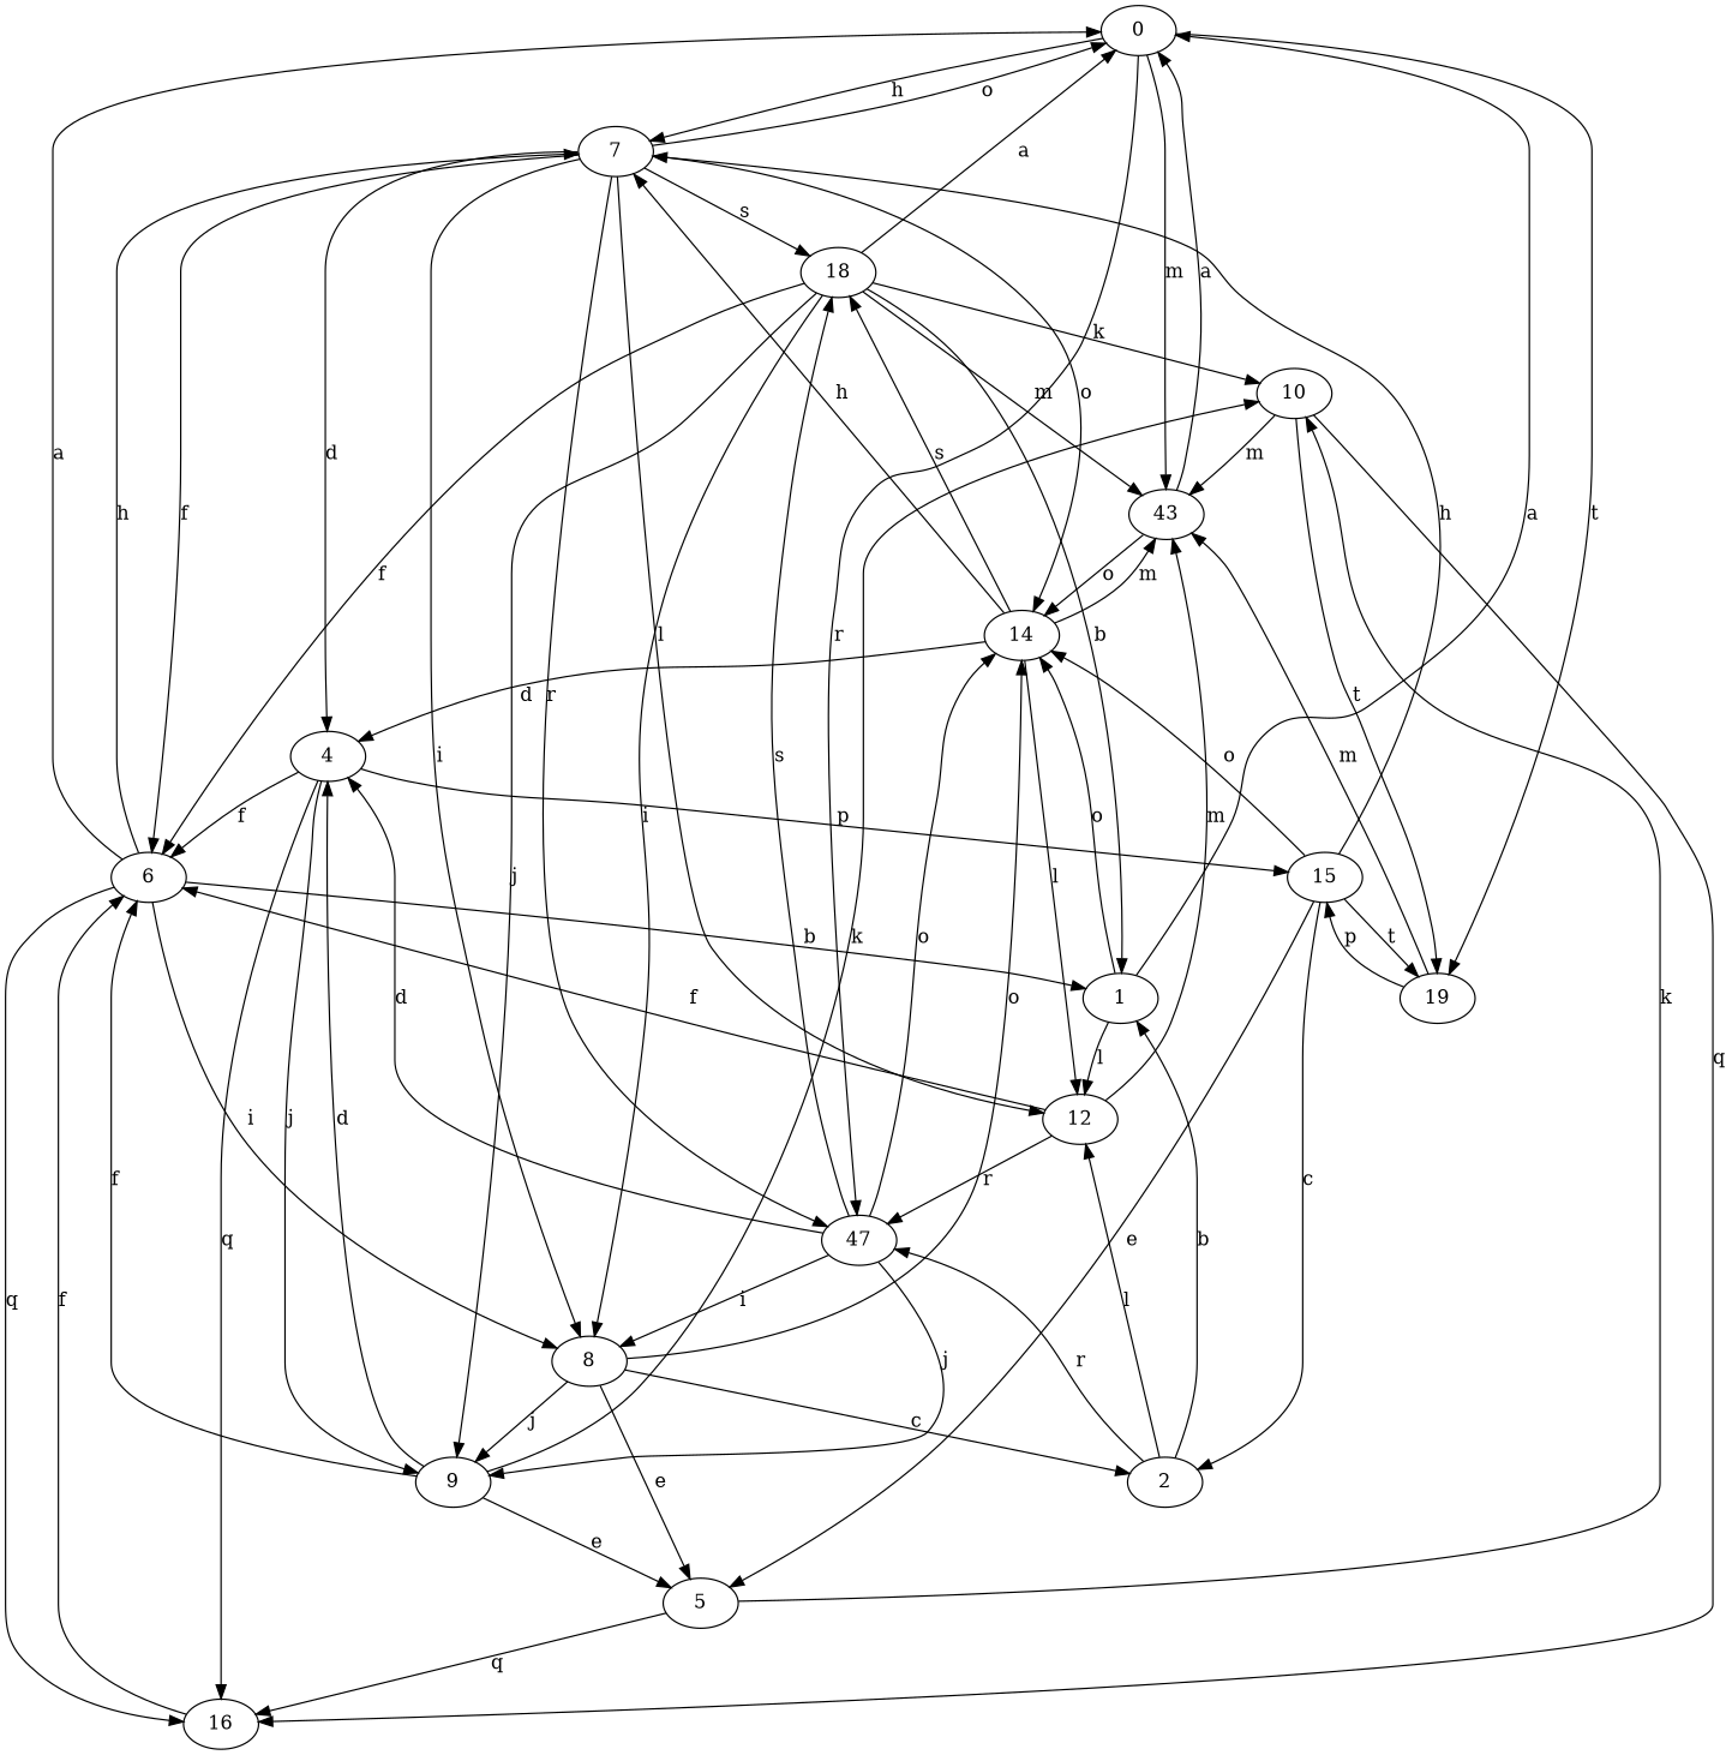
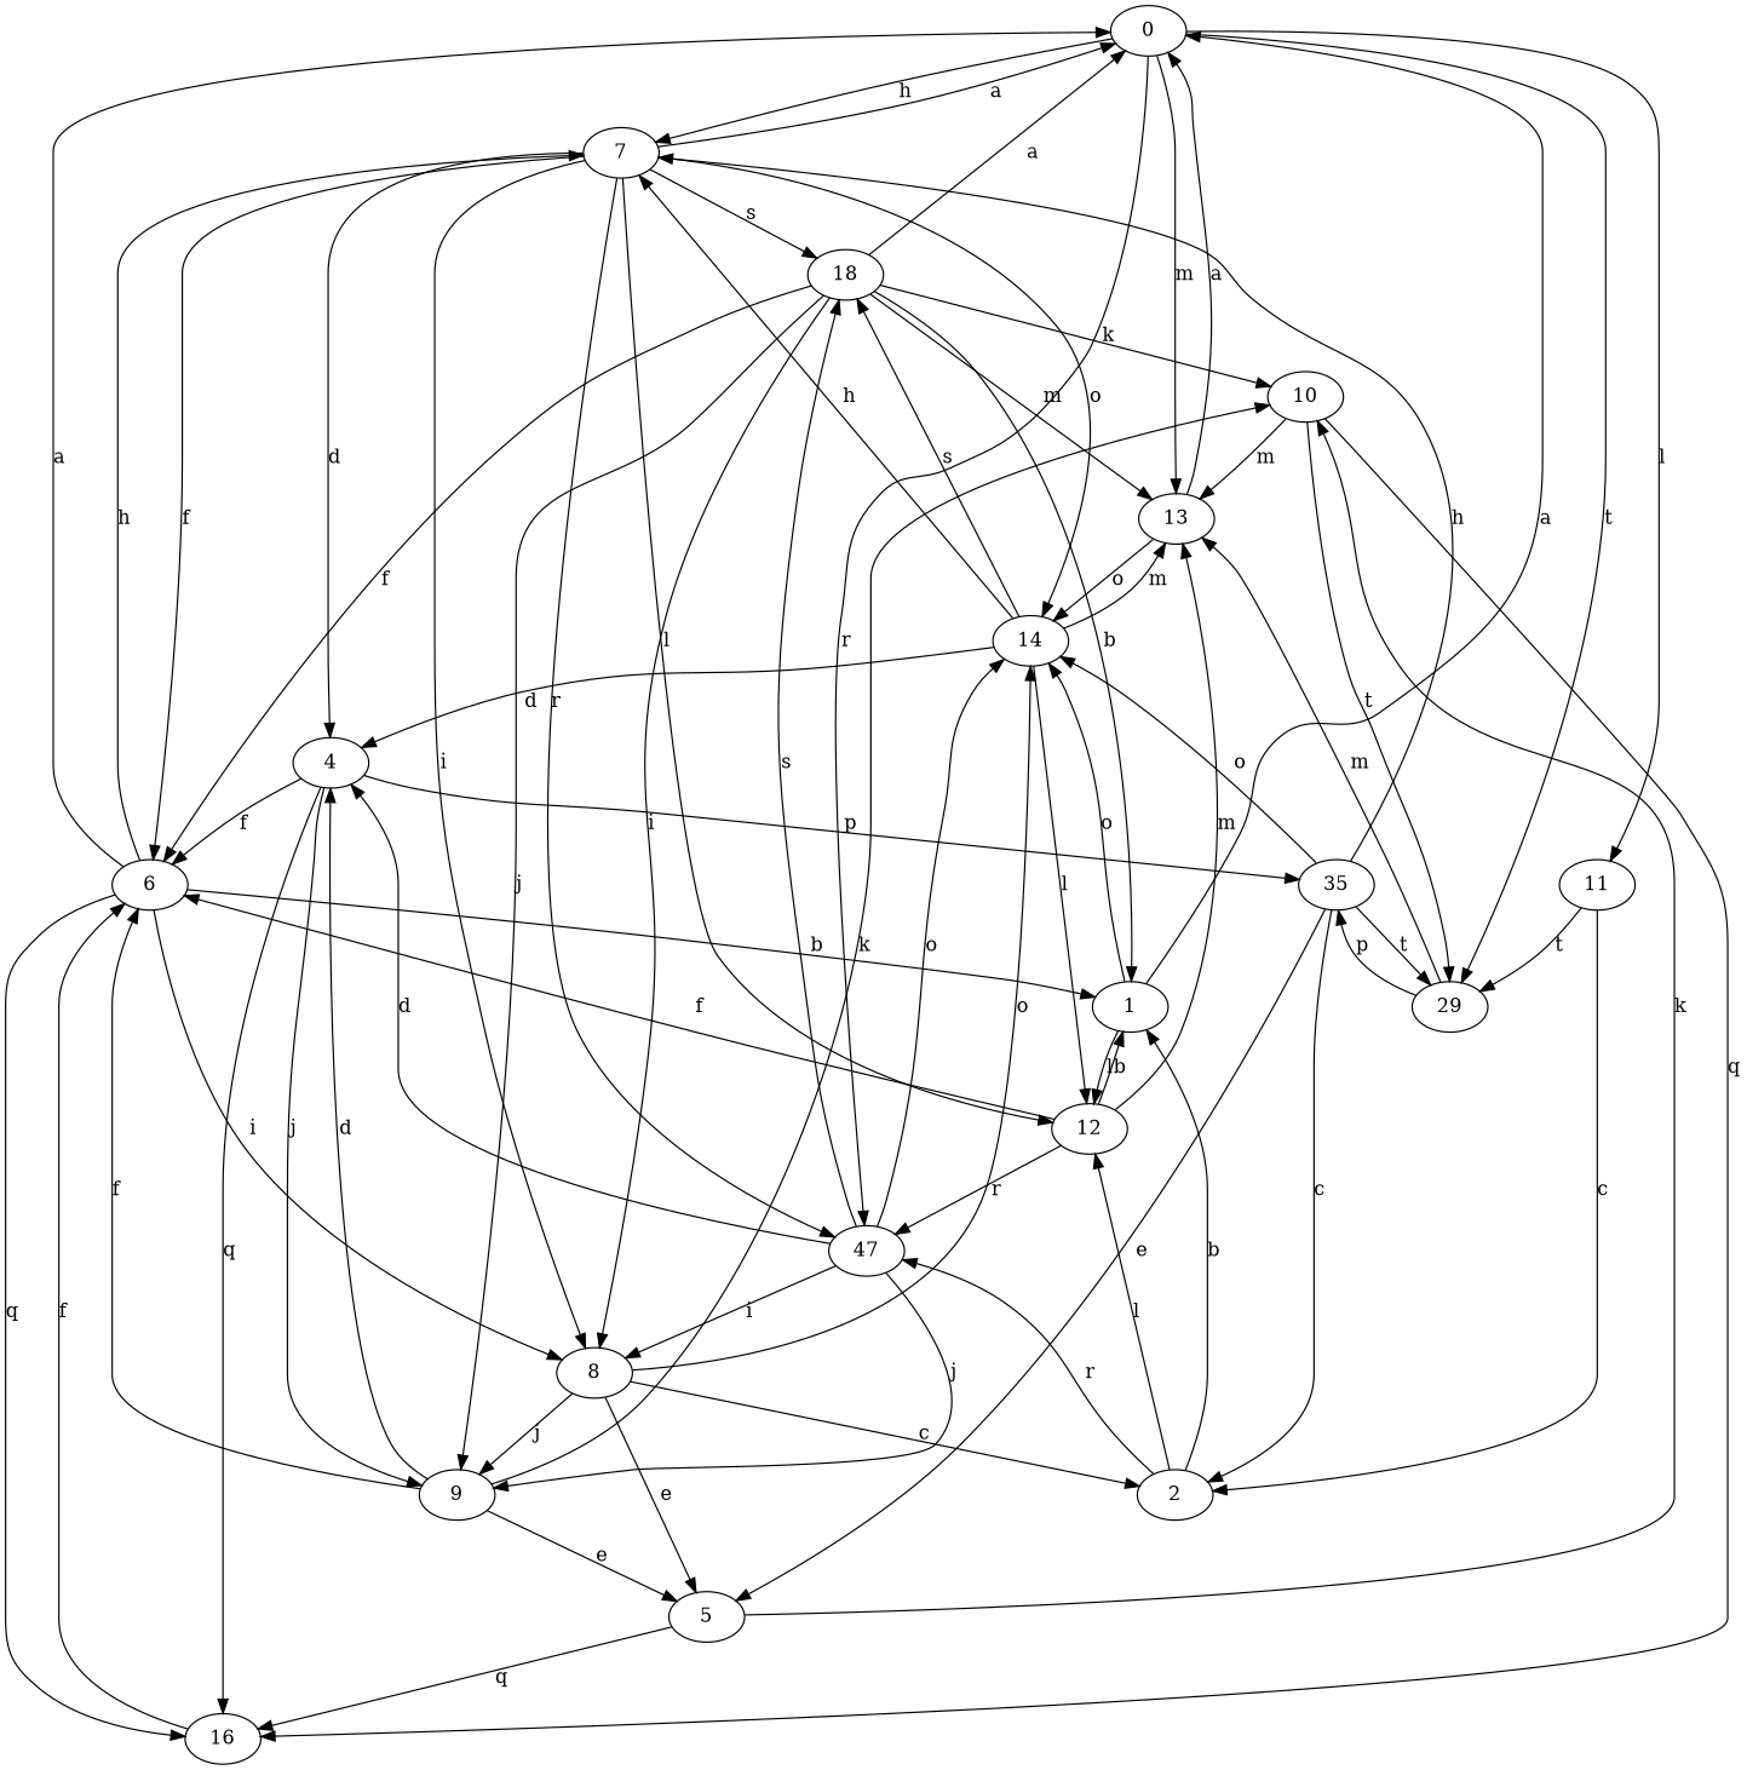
  strict digraph {
    0
    7
-   13 [label=43]
+   11
+   13
    n5 [label=47]
-   19
+   19 [label=29]
    12
    14
    4
    6
    8
    18
    2
    9
-   15
+   15 [label=35]
    1
    16
    5
    10
    0 -> 7 [label=h]
+   0 -> 11 [label=l]
    0 -> 13 [label=m]
    0 -> n5 [label=r]
    0 -> 19 [label=t]
-   7 -> 0 [label=o]
+   7 -> 0 [label=a]
    7 -> n5 [label=r]
    7 -> 12 [label=l]
    7 -> 14 [label=o]
    7 -> 4 [label=d]
    7 -> 6 [label=f]
    7 -> 8 [label=i]
    7 -> 18 [label=s]
+   11 -> 19 [label=t]
+   11 -> 2 [label=c]
    13 -> 0 [label=a]
    13 -> 14 [label=o]
    n5 -> 14 [label=o]
    n5 -> 4 [label=d]
    n5 -> 8 [label=i]
    n5 -> 18 [label=s]
    n5 -> 9 [label=j]
    19 -> 13 [label=m]
    19 -> 15 [label=p]
    12 -> 13 [label=m]
    12 -> n5 [label=r]
    12 -> 6 [label=f]
+   12 -> 1 [label=b]
    14 -> 7 [label=h]
    14 -> 13 [label=m]
    14 -> 12 [label=l]
    14 -> 4 [label=d]
    14 -> 18 [label=s]
    4 -> 6 [label=f]
    4 -> 9 [label=j]
    4 -> 15 [label=p]
    4 -> 16 [label=q]
    6 -> 0 [label=a]
    6 -> 7 [label=h]
    6 -> 8 [label=i]
    6 -> 1 [label=b]
    6 -> 16 [label=q]
    8 -> 14 [label=o]
    8 -> 2 [label=c]
    8 -> 9 [label=j]
    8 -> 5 [label=e]
    18 -> 0 [label=a]
    18 -> 13 [label=m]
    18 -> 6 [label=f]
    18 -> 8 [label=i]
    18 -> 9 [label=j]
    18 -> 1 [label=b]
    18 -> 10 [label=k]
    2 -> n5 [label=r]
    2 -> 12 [label=l]
    2 -> 1 [label=b]
    9 -> 4 [label=d]
    9 -> 6 [label=f]
    9 -> 5 [label=e]
    9 -> 10 [label=k]
    15 -> 7 [label=h]
    15 -> 19 [label=t]
    15 -> 14 [label=o]
    15 -> 2 [label=c]
    15 -> 5 [label=e]
    1 -> 0 [label=a]
    1 -> 12 [label=l]
    1 -> 14 [label=o]
    16 -> 6 [label=f]
    5 -> 16 [label=q]
    5 -> 10 [label=k]
    10 -> 13 [label=m]
    10 -> 19 [label=t]
    10 -> 16 [label=q]
  }
